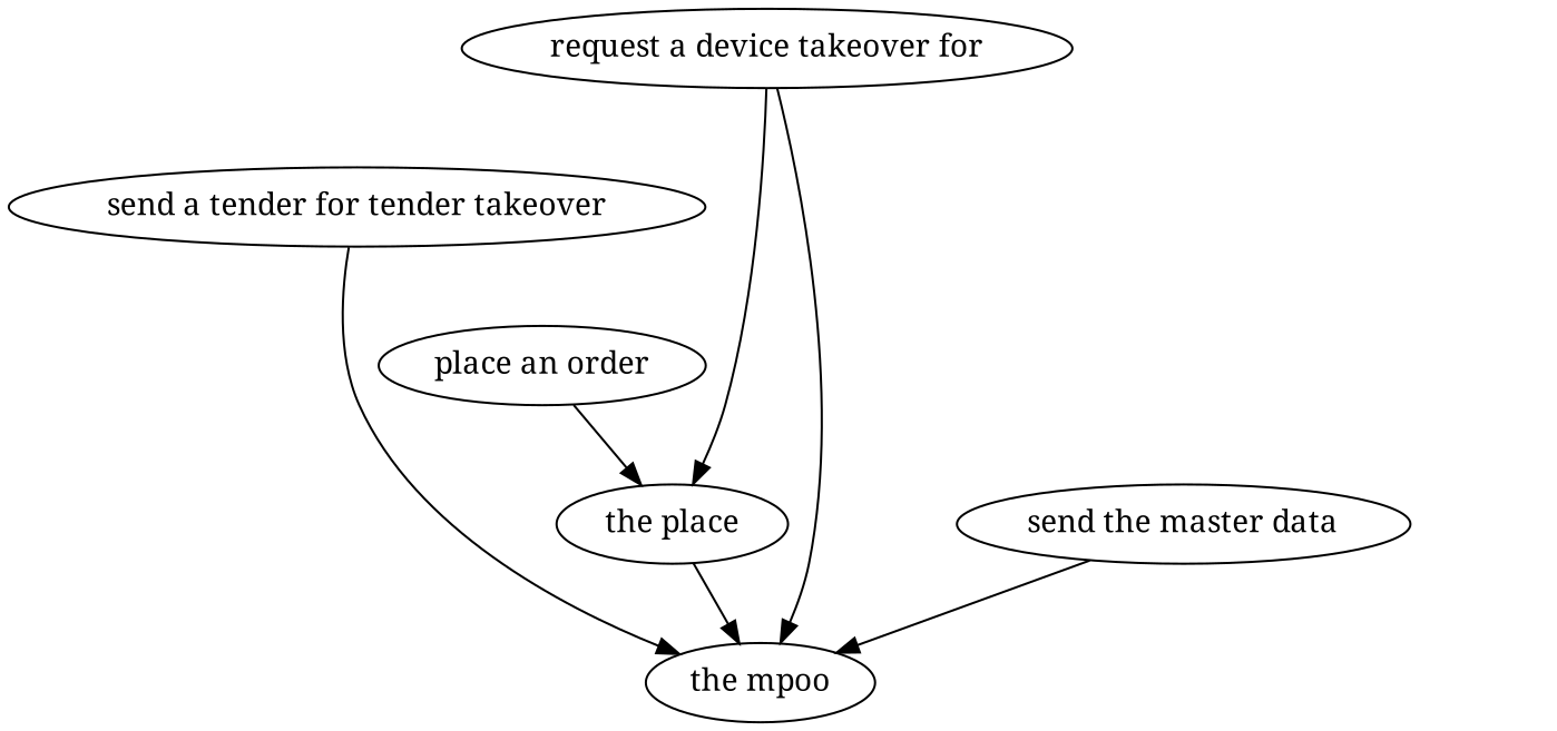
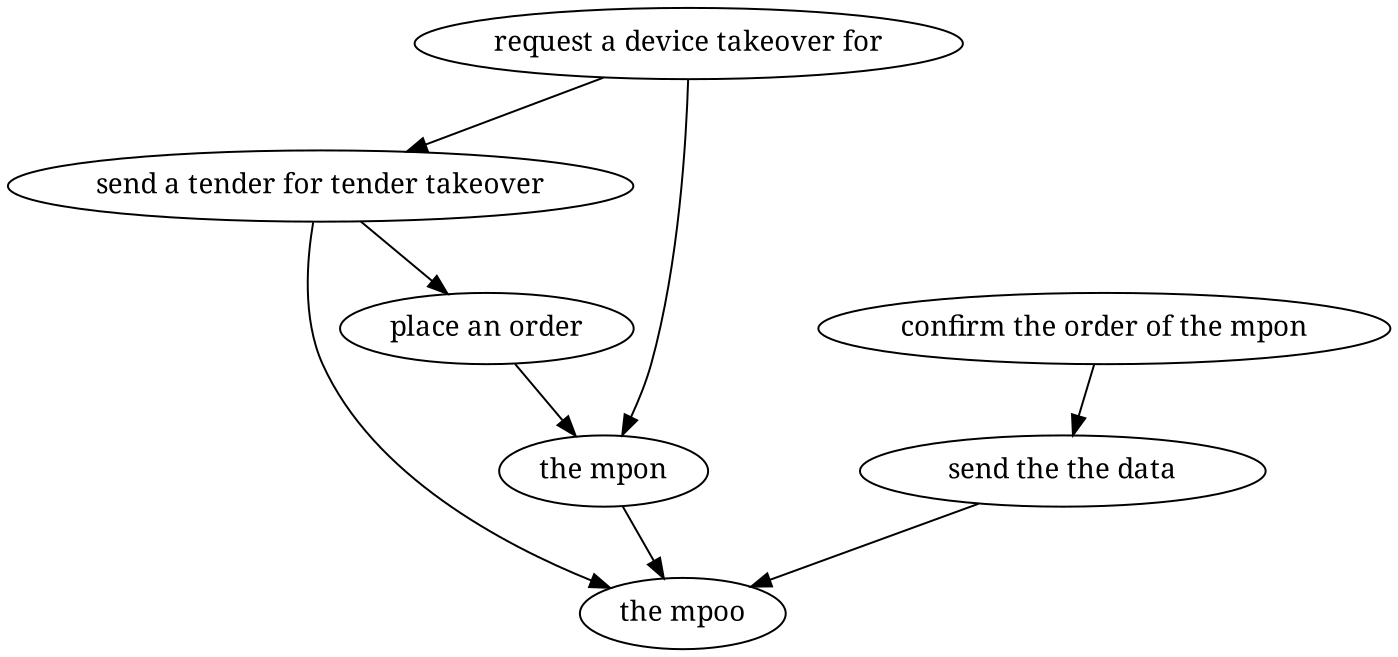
  strict digraph {
    fontname="Noto Serif"
    node [fontname="Noto Serif"]
    edge [attrs="{'type': 'actor performer', 'label': 'actor performer'}" fontname="Noto Serif"]
    n1 [attrs="{'type': 'Activity', 'label': 'request a device takeover bid'}" label="request a device takeover for"]
    n2 [attrs="{'type': 'Activity', 'label': 'send a tender for equipment takeover'}" label="send a tender for tender takeover"]
-   "the mpon" [attrs="{'type': 'Actor', 'label': 'the mpon'}" label="the place"]
+   "the mpon" [attrs="{'type': 'Actor', 'label': 'the mpon'}"]
    "place an order" [attrs="{'type': 'Activity', 'label': 'place an order'}"]
    "the mpoo" [attrs="{'type': 'Actor', 'label': 'the mpoo'}"]
-   "send the master data" [attrs="{'type': 'Activity', 'label': 'send the master data'}"]
-   n1 -> "the mpoo" [attrs="{'type': 'flow', 'label': 'flow'}"]
+   "confirm the order of the mpon" [attrs="{'type': 'Activity', 'label': 'confirm the order of the mpon'}"]
+   "send the master data" [attrs="{'type': 'Activity', 'label': 'send the master data'}" label="send the the data"]
+   n1 -> n2 [attrs="{'type': 'flow', 'label': 'flow'}"]
    n1 -> "the mpon"
+   n2 -> "place an order" [attrs="{'type': 'flow', 'label': 'flow'}"]
    n2 -> "the mpoo"
    "the mpon" -> "the mpoo"
    "place an order" -> "the mpon"
+   "confirm the order of the mpon" -> "send the master data" [attrs="{'type': 'flow', 'label': 'flow'}"]
    "send the master data" -> "the mpoo"
  }
